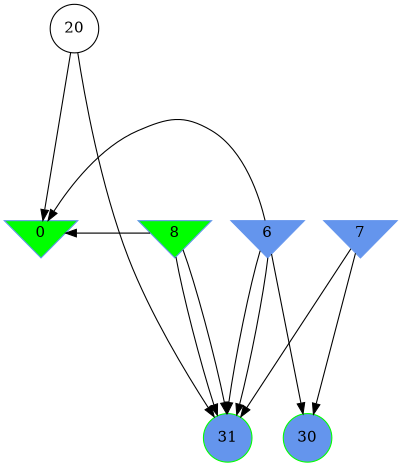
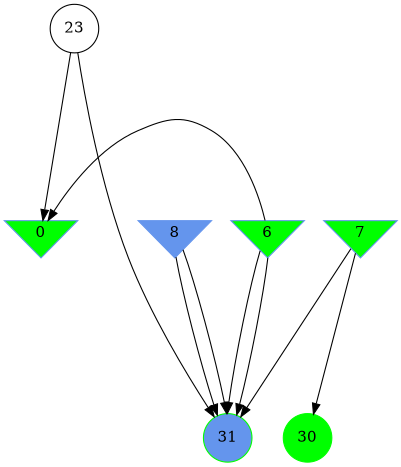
  digraph {
    ranksep=2.0
    node [color=cornflowerblue shape=invtriangle style=filled]
    0 [fillcolor=green]
-   6
-   7
-   8 [fillcolor=green]
-   20 [color=black shape=circle style=""]
-   30 [color=green shape=circle fillcolor=cornflowerblue]
+   6 [fillcolor=green]
+   7 [fillcolor=green]
+   8
+   20 [color=black shape=circle label=23 style=""]
+   30 [color=green shape=circle]
    31 [color=green fillcolor=cornflowerblue shape=circle]
    subgraph sub_1 {
      rank=same
      0
      6
      7
      8
    }
    subgraph sub_2 {
      rank=same
      20
    }
    subgraph sub_3 {
      rank=same
      30
      31
    }
    6 -> 0
-   6 -> 30
    6 -> 31
    6 -> 31
    7 -> 30
    7 -> 31
-   8 -> 0
    8 -> 31
    8 -> 31
    20 -> 0
    20 -> 31
  }
